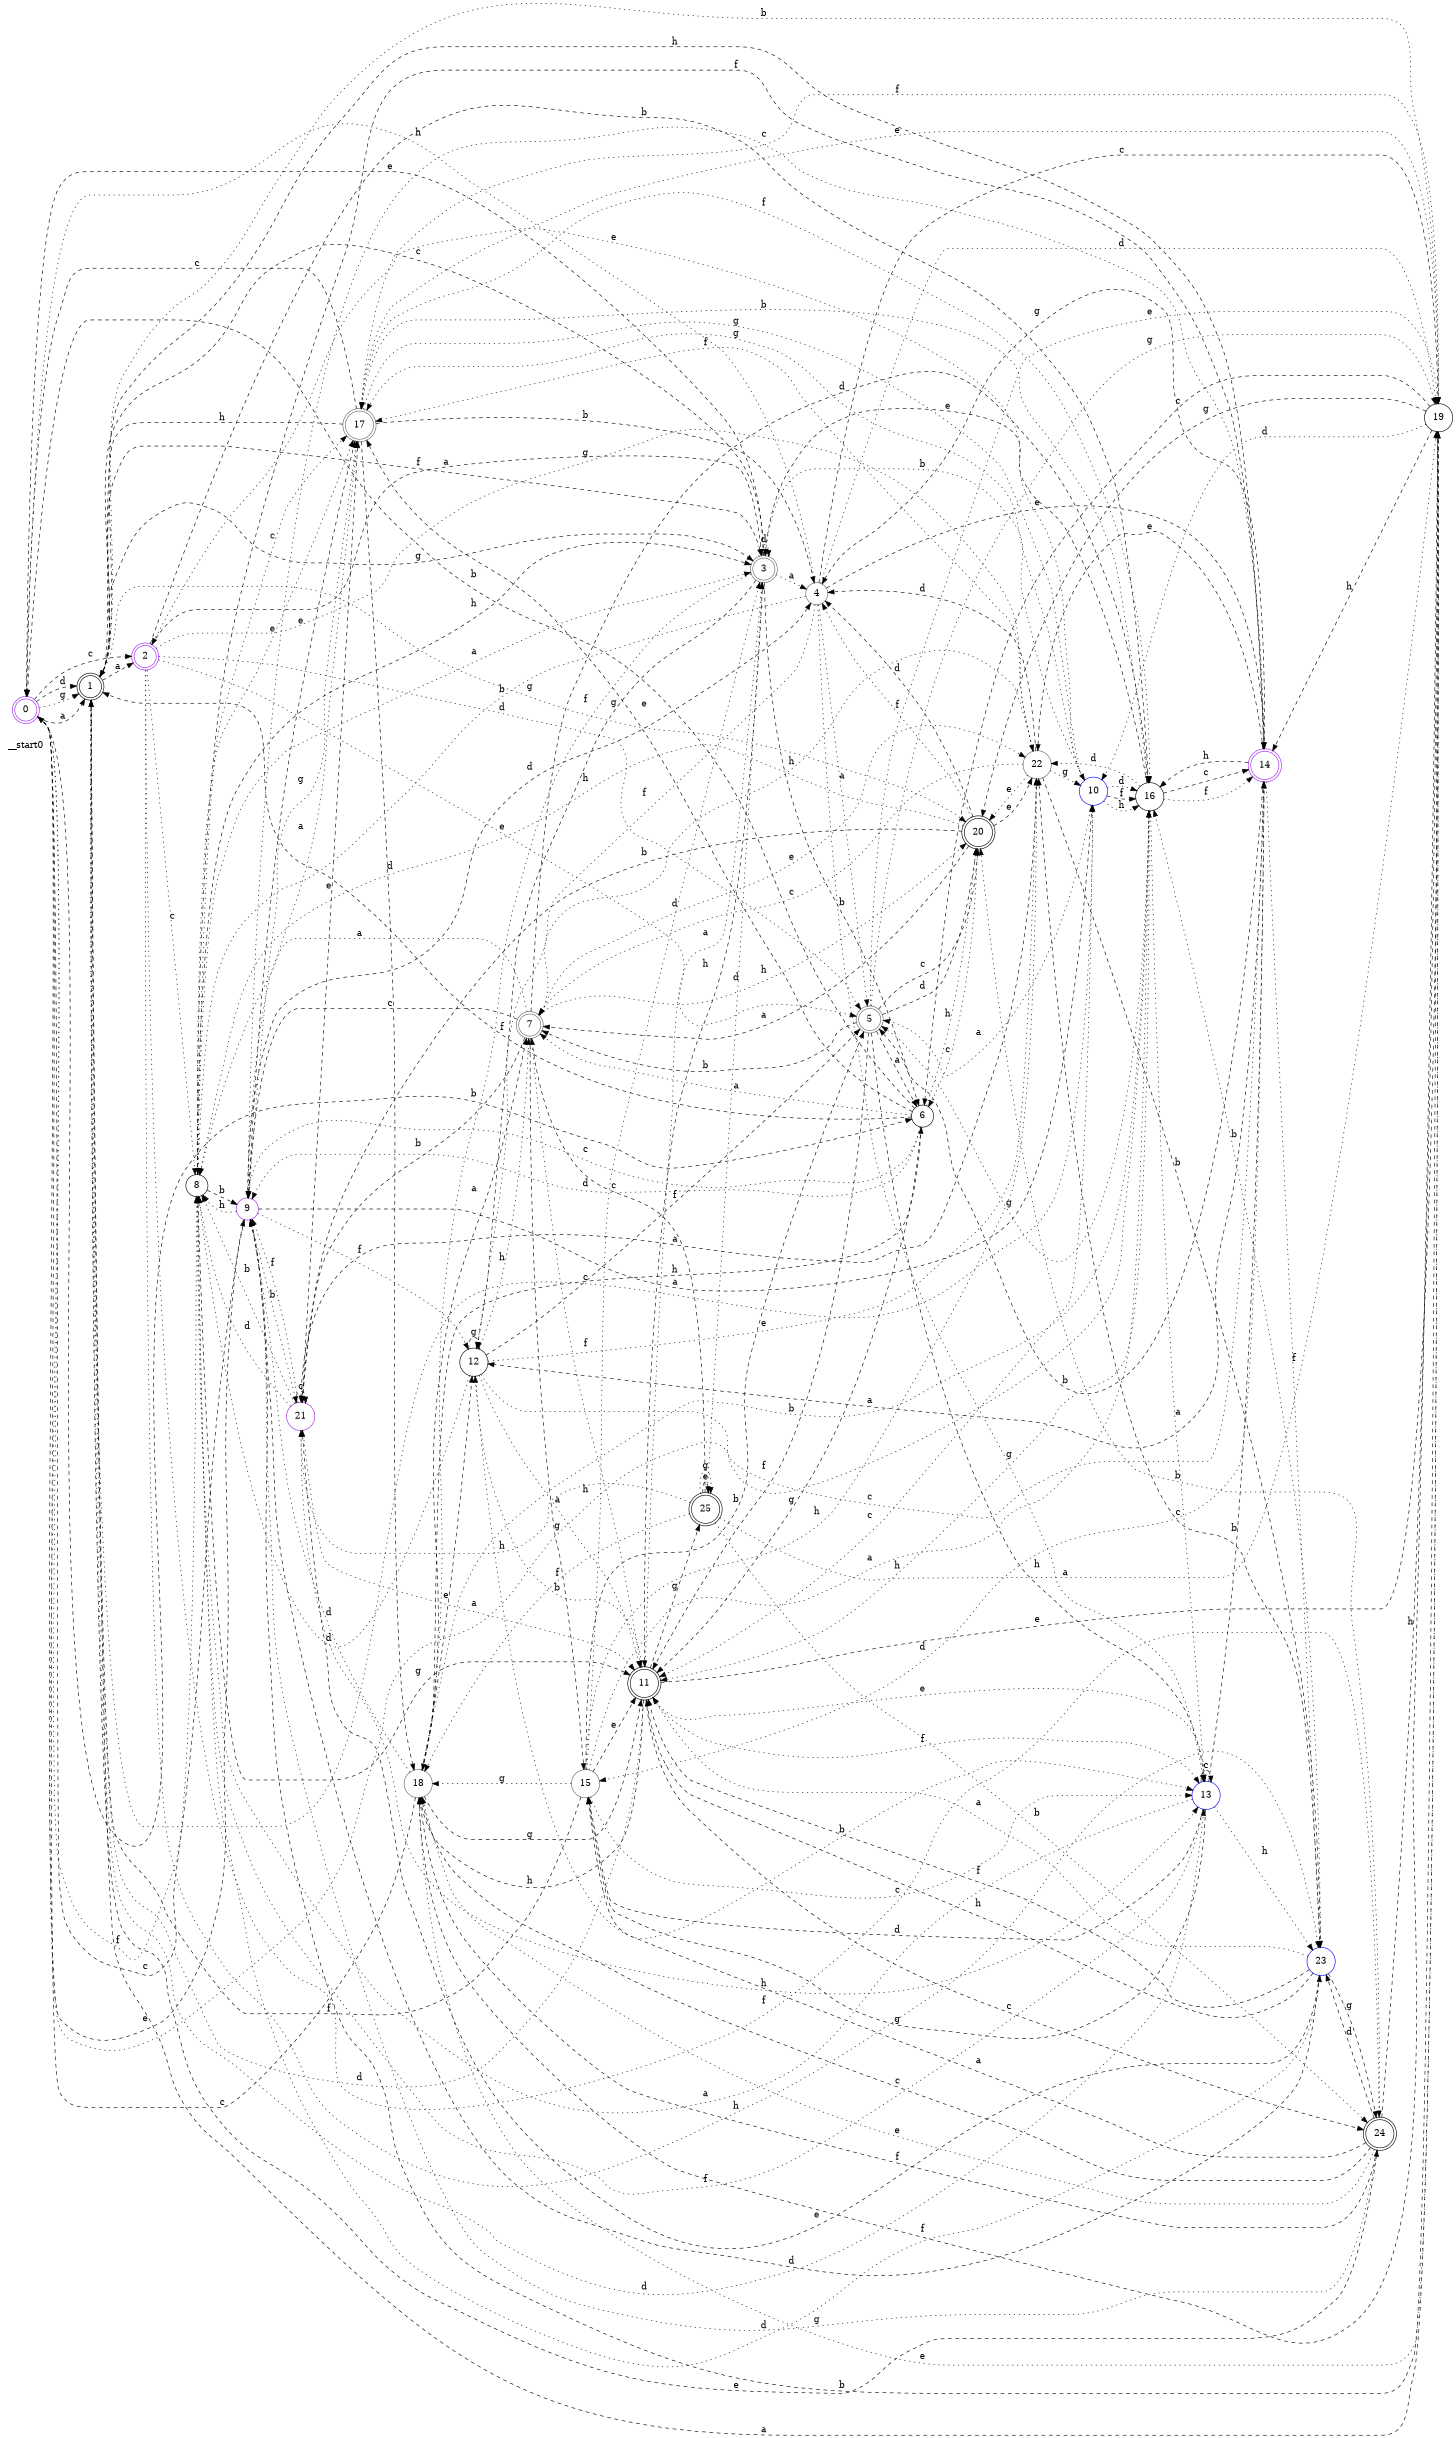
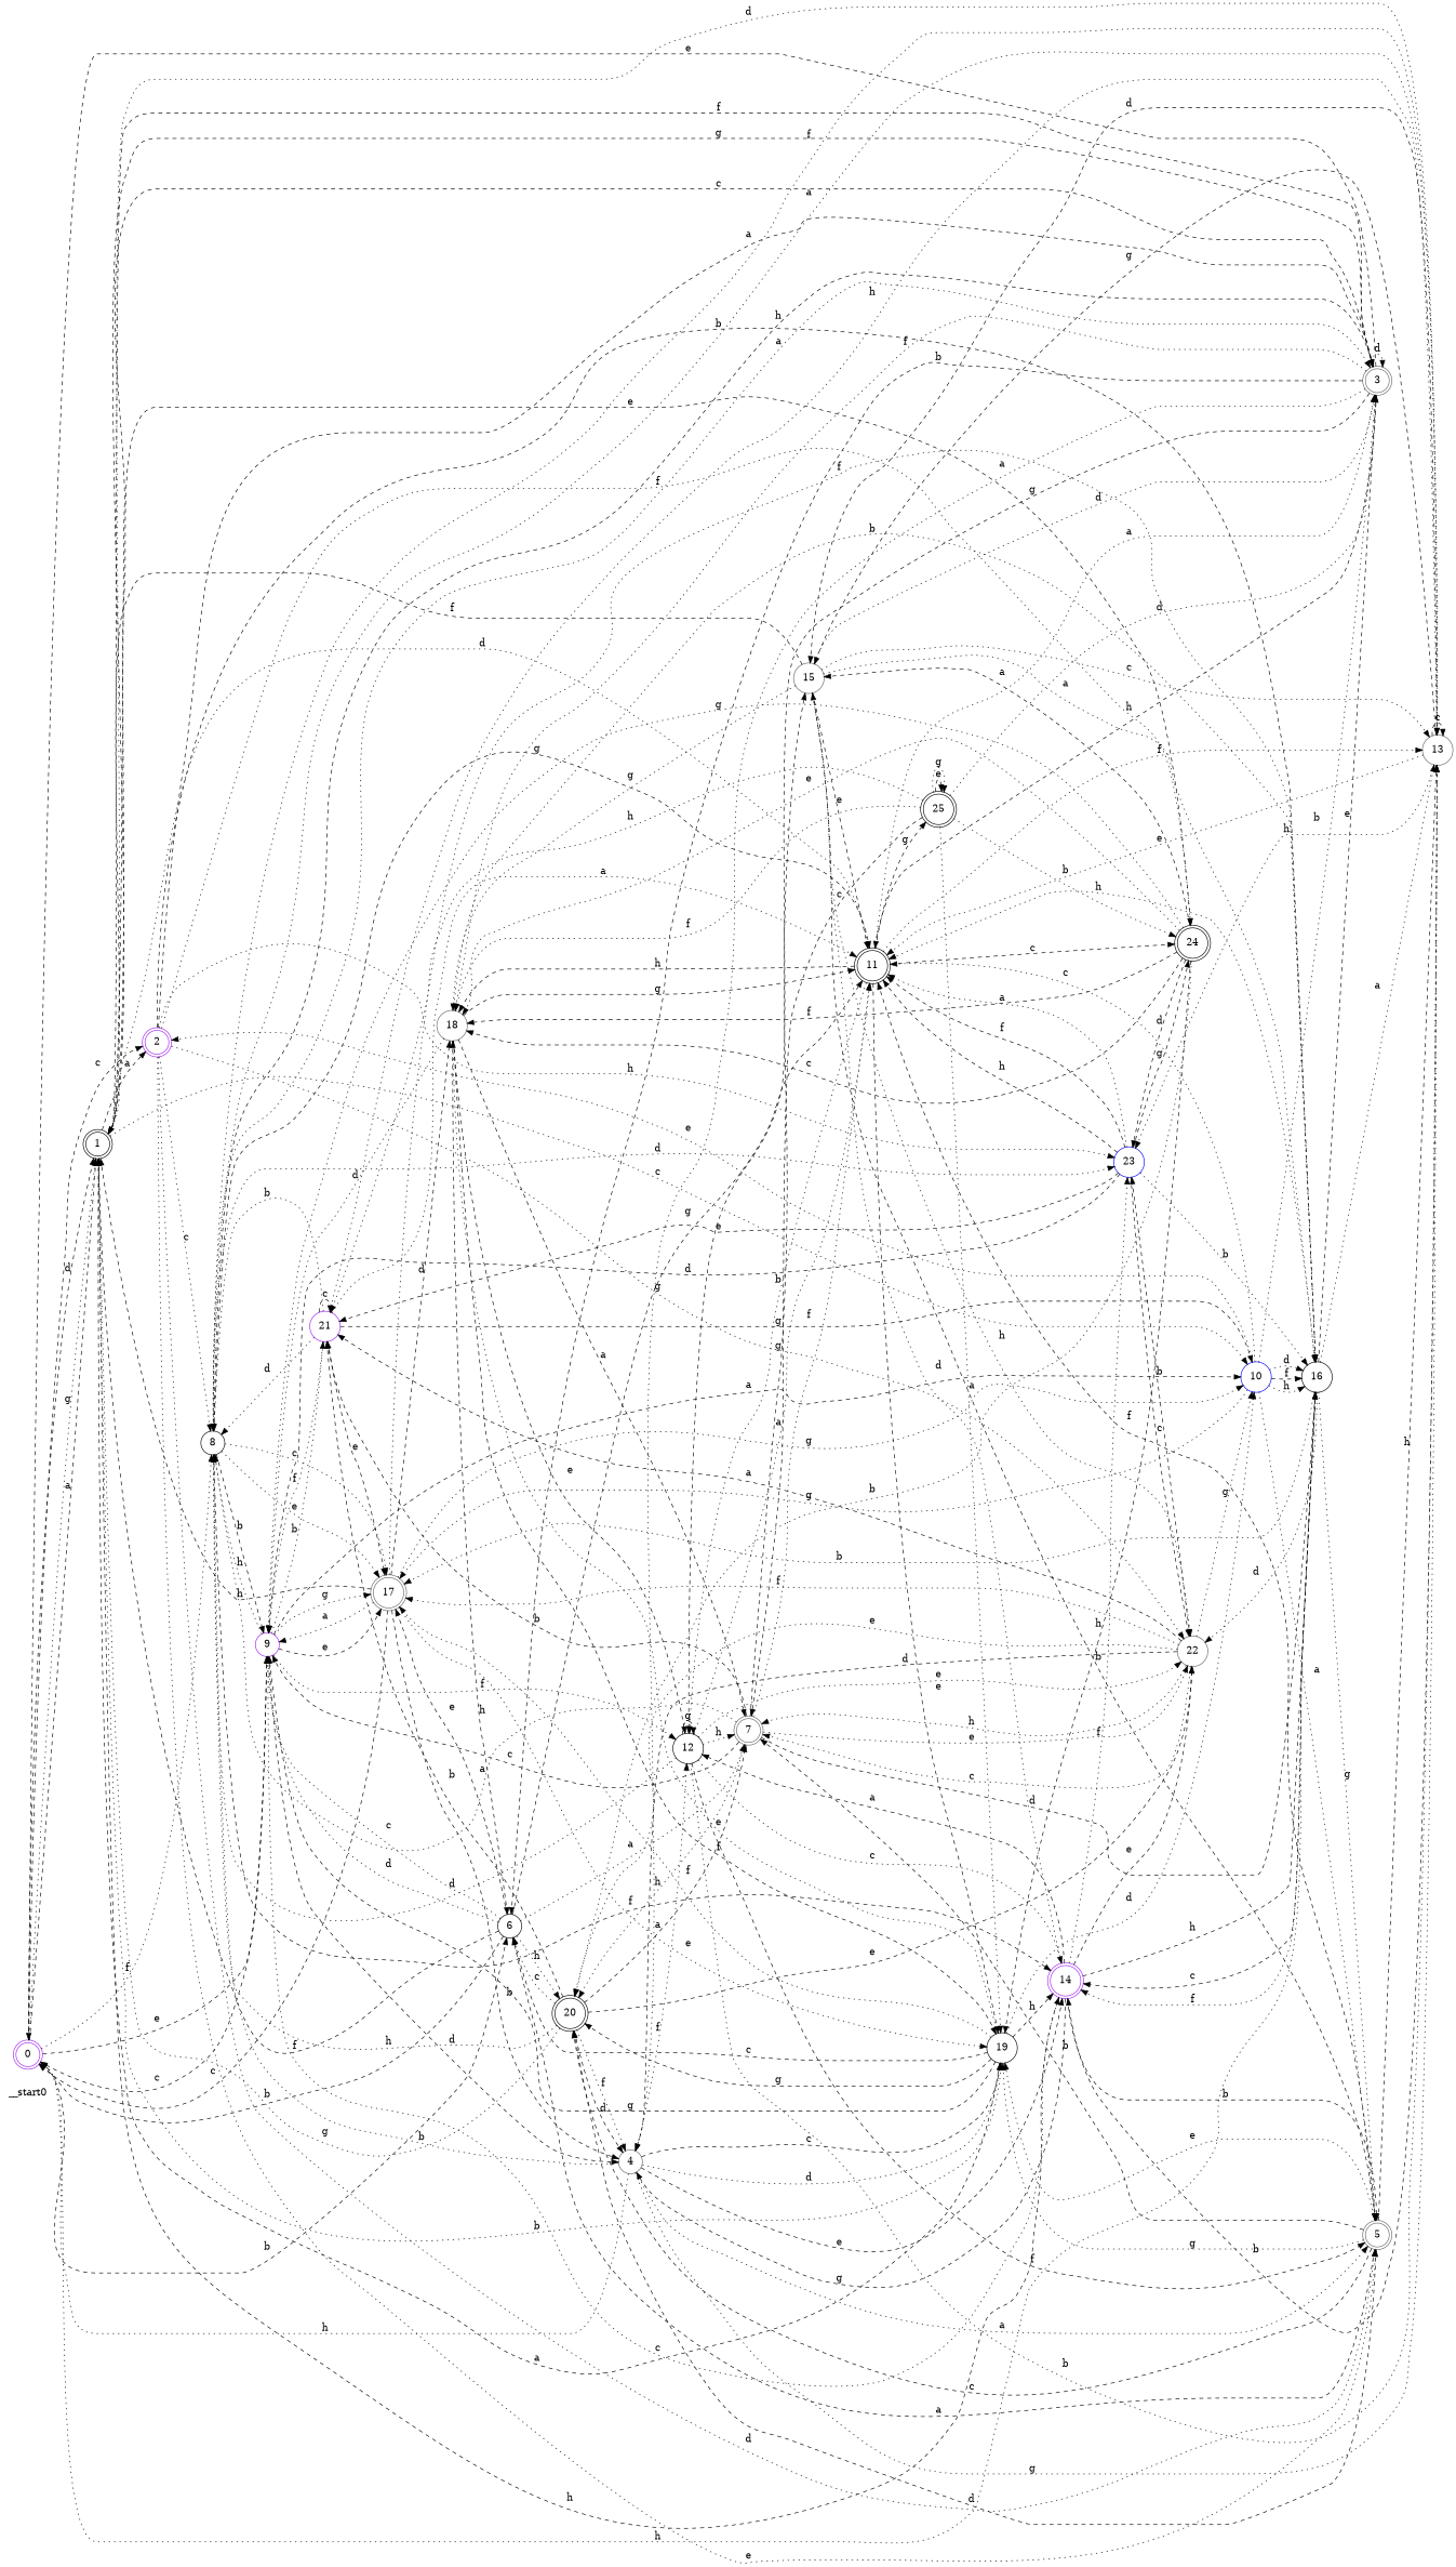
  digraph {
    rankdir=LR
    node [color=black shape=circle fillcolor=white style=filled]
    edge [style=dotted]
    __start0 [shape=none fillcolor="" style=""]
    n2 [color=purple label=0 shape=doublecircle style="rounded,filled"]
    n3 [label=1 shape=doublecircle style="rounded,filled"]
    n4 [color=purple label=2 shape=doublecircle style="rounded,filled"]
    n5 [label=6]
    n6 [label=8]
    n7 [color=purple label=9]
    n8 [label=16]
    n9 [color=gray40 label=3 shape=doublecircle style="rounded,filled"]
    n10 [color=blue label=10]
-   n11 [color=blue label=13]
+   n11 [color=gray40 label=13]
    n12 [color=purple label=14 shape=doublecircle style="rounded,filled"]
    n13 [label=19]
    n14 [label=24 shape=doublecircle style="rounded,filled"]
    n15 [color=gray40 label=5 shape=doublecircle style="rounded,filled"]
    n16 [color=gray40 label=22]
    n17 [color=blue label=23]
    n18 [label=11 shape=doublecircle style="rounded,filled"]
    n19 [color=gray40 label=7 shape=doublecircle style="rounded,filled"]
    n20 [label=20 shape=doublecircle style="rounded,filled"]
    n21 [color=gray40 label=17 shape=doublecircle style="rounded,filled"]
    n22 [color=gray40 label=4]
    n23 [label=12]
    n24 [color=purple label=21]
    n25 [color=gray40 label=18]
    n26 [color=gray40 label=15]
    n27 [label=25 shape=doublecircle style="rounded,filled"]
    n2 -> n3 [label=a style=dashed]
    n2 -> n3 [label=d style=dashed]
    n2 -> n3 [label=g]
    n2 -> n4 [label=c style=dashed]
    n2 -> n5 [label=b style=dashed]
    n2 -> n6 [label=f]
    n2 -> n7 [label=e style=dashed]
    n2 -> n8 [label=h]
    n3 -> n4 [label=a style=dashed]
    n3 -> n9 [label=f style=dashed]
    n3 -> n9 [label=g style=dashed]
    n3 -> n10 [label=c]
    n3 -> n11 [label=d]
    n3 -> n12 [label=h style=dashed]
    n3 -> n13 [label=b]
    n3 -> n14 [label=e style=dashed]
    n4 -> n6 [label=c]
    n4 -> n8 [label=b style=dashed]
    n4 -> n9 [label=a style=dashed]
    n4 -> n14 [label=f]
    n4 -> n15 [label=d]
    n4 -> n15 [label=e]
    n4 -> n16 [label=g]
    n4 -> n17 [label=h]
    n5 -> n2 [label=b style=dashed]
    n5 -> n3 [label=f style=dashed]
    n5 -> n7 [label=c]
    n5 -> n7 [label=d]
    n5 -> n18 [label=g style=dashed]
    n5 -> n19 [label=a]
    n5 -> n20 [label=h]
    n5 -> n21 [label=e style=dashed]
    n6 -> n7 [label=b style=dashed]
    n6 -> n9 [label=a]
    n6 -> n9 [label=h style=dashed]
    n6 -> n12 [label=f style=dashed]
    n6 -> n17 [label=d]
    n6 -> n18 [label=g style=dashed]
    n6 -> n21 [label=c]
    n6 -> n21 [label=e]
    n7 -> n2 [label=c style=dashed]
    n7 -> n6 [label=h]
    n7 -> n10 [label=a style=dashed]
    n7 -> n21 [label=e style=dashed]
    n7 -> n21 [label=g]
    n7 -> n22 [label=d style=dashed]
    n7 -> n23 [label=f]
    n7 -> n24 [label=b]
    n8 -> n9 [label=e style=dashed]
    n8 -> n11 [label=a]
    n8 -> n12 [label=c style=dashed]
    n8 -> n12 [label=f]
    n8 -> n15 [label=g]
    n8 -> n16 [label=d]
    n8 -> n18 [label=h]
    n8 -> n21 [label=b]
    n9 -> n2 [label=e style=dashed]
    n9 -> n3 [label=c style=dashed]
    n9 -> n5 [label=b style=dashed]
    n9 -> n9 [label=d]
    n9 -> n18 [label=h style=dashed]
    n9 -> n22 [label=a]
    n9 -> n23 [label=g style=dashed]
    n9 -> n25 [label=f]
    n10 -> n4 [label=e]
    n10 -> n8 [label=d]
    n10 -> n8 [label=f style=dashed]
    n10 -> n8 [label=h]
    n10 -> n9 [label=b]
    n10 -> n15 [label=a]
    n10 -> n18 [label=c]
    n10 -> n21 [label=g]
    n11 -> n6 [label=a]
    n11 -> n6 [label=f]
    n11 -> n11 [label=c style=dashed]
    n11 -> n12 [label=b style=dashed]
    n11 -> n17 [label=h]
    n11 -> n18 [label=e]
    n11 -> n26 [label=d style=dashed]
    n11 -> n26 [label=g style=dashed]
    n12 -> n7 [label=c]
    n12 -> n8 [label=h style=dashed]
    n12 -> n15 [label=b style=dashed]
    n12 -> n16 [label=e style=dashed]
    n12 -> n17 [label=f]
    n12 -> n22 [label=g style=dashed]
    n12 -> n23 [label=a style=dashed]
    n12 -> n26 [label=d]
    n13 -> n3 [label=a style=dashed]
    n13 -> n5 [label=c style=dashed]
-   n13 -> n7 [label=b style=dashed]
+   n13 -> n7 [label=g style=dashed]
    n13 -> n10 [label=d]
    n13 -> n12 [label=h style=dashed]
    n13 -> n20 [label=g style=dashed]
    n13 -> n21 [label=f]
    n13 -> n25 [label=e]
    n14 -> n7 [label=g]
    n14 -> n13 [label=h style=dashed]
    n14 -> n17 [label=d style=dashed]
    n14 -> n20 [label=b]
    n14 -> n25 [label=c style=dashed]
    n14 -> n25 [label=e]
    n14 -> n25 [label=f style=dashed]
    n14 -> n26 [label=a style=dashed]
    n15 -> n5 [label=a style=dashed]
    n15 -> n11 [label=h style=dashed]
    n15 -> n13 [label=e]
    n15 -> n13 [label=g]
    n15 -> n18 [label=f style=dashed]
    n15 -> n19 [label=b style=dashed]
    n15 -> n20 [label=c style=dashed]
    n15 -> n20 [label=d style=dashed]
    n16 -> n10 [label=g]
    n16 -> n17 [label=b style=dashed]
    n16 -> n19 [label=c]
    n16 -> n19 [label=h]
    n16 -> n20 [label=e]
    n16 -> n21 [label=f]
    n16 -> n22 [label=d style=dashed]
    n16 -> n24 [label=a style=dashed]
    n17 -> n7 [label=d style=dashed]
    n17 -> n8 [label=b]
    n17 -> n14 [label=g style=dashed]
    n17 -> n16 [label=c style=dashed]
    n17 -> n18 [label=a]
    n17 -> n18 [label=f style=dashed]
    n17 -> n18 [label=h style=dashed]
    n17 -> n24 [label=e style=dashed]
    n18 -> n3 [label=d]
    n18 -> n9 [label=a]
    n18 -> n11 [label=f]
    n18 -> n13 [label=e style=dashed]
    n18 -> n14 [label=c style=dashed]
    n18 -> n23 [label=b]
    n18 -> n25 [label=h style=dashed]
    n18 -> n27 [label=g style=dashed]
    n19 -> n6 [label=a]
    n19 -> n7 [label=c style=dashed]
    n19 -> n8 [label=d style=dashed]
    n19 -> n16 [label=e]
    n19 -> n18 [label=f]
    n19 -> n20 [label=h]
    n19 -> n24 [label=b style=dashed]
    n19 -> n26 [label=g style=dashed]
-   n3 -> n20 [label=g]
+   n20 -> n3 [label=g]
    n20 -> n5 [label=c]
    n20 -> n6 [label=h]
    n20 -> n16 [label=e style=dashed]
    n20 -> n19 [label=a style=dashed]
    n20 -> n22 [label=d style=dashed]
    n20 -> n22 [label=f]
    n20 -> n24 [label=b style=dashed]
    n21 -> n2 [label=c style=dashed]
    n21 -> n3 [label=h style=dashed]
    n21 -> n7 [label=a]
    n21 -> n8 [label=f]
    n21 -> n10 [label=g]
    n21 -> n13 [label=e]
    n21 -> n22 [label=b style=dashed]
    n21 -> n25 [label=d style=dashed]
    n22 -> n2 [label=h]
    n22 -> n6 [label=b]
    n22 -> n11 [label=g]
    n22 -> n12 [label=e style=dashed]
    n22 -> n13 [label=c style=dashed]
    n22 -> n13 [label=d]
    n22 -> n15 [label=a]
    n22 -> n23 [label=f]
    n23 -> n6 [label=d]
    n23 -> n11 [label=b]
    n23 -> n12 [label=c]
    n23 -> n15 [label=f style=dashed]
    n23 -> n16 [label=e]
    n23 -> n18 [label=a]
    n23 -> n19 [label=h]
    n23 -> n23 [label=g style=dashed]
    n24 -> n6 [label=b]
    n24 -> n6 [label=d]
    n24 -> n7 [label=f]
+   n24 -> n10 [label=g style=dashed]
    n24 -> n11 [label=h]
    n24 -> n18 [label=a]
    n24 -> n21 [label=e style=dashed]
    n24 -> n24 [label=c style=dashed]
-   n25 -> n2 [label=c style=dashed]
    n25 -> n5 [label=h style=dashed]
    n25 -> n7 [label=d]
    n25 -> n8 [label=b]
    n25 -> n13 [label=f style=dashed]
    n25 -> n18 [label=g style=dashed]
    n25 -> n19 [label=a style=dashed]
    n25 -> n23 [label=e style=dashed]
    n26 -> n3 [label=f style=dashed]
    n26 -> n8 [label=a]
    n26 -> n9 [label=d]
    n26 -> n11 [label=c]
    n26 -> n15 [label=b style=dashed]
    n26 -> n16 [label=h]
    n26 -> n18 [label=e style=dashed]
    n26 -> n25 [label=g]
    n27 -> n9 [label=d]
    n27 -> n13 [label=a]
    n27 -> n14 [label=b]
    n27 -> n19 [label=c style=dashed]
    n27 -> n24 [label=h]
    n27 -> n25 [label=f]
    n27 -> n27 [label=e style=dashed]
    n27 -> n27 [label=g]
  }
